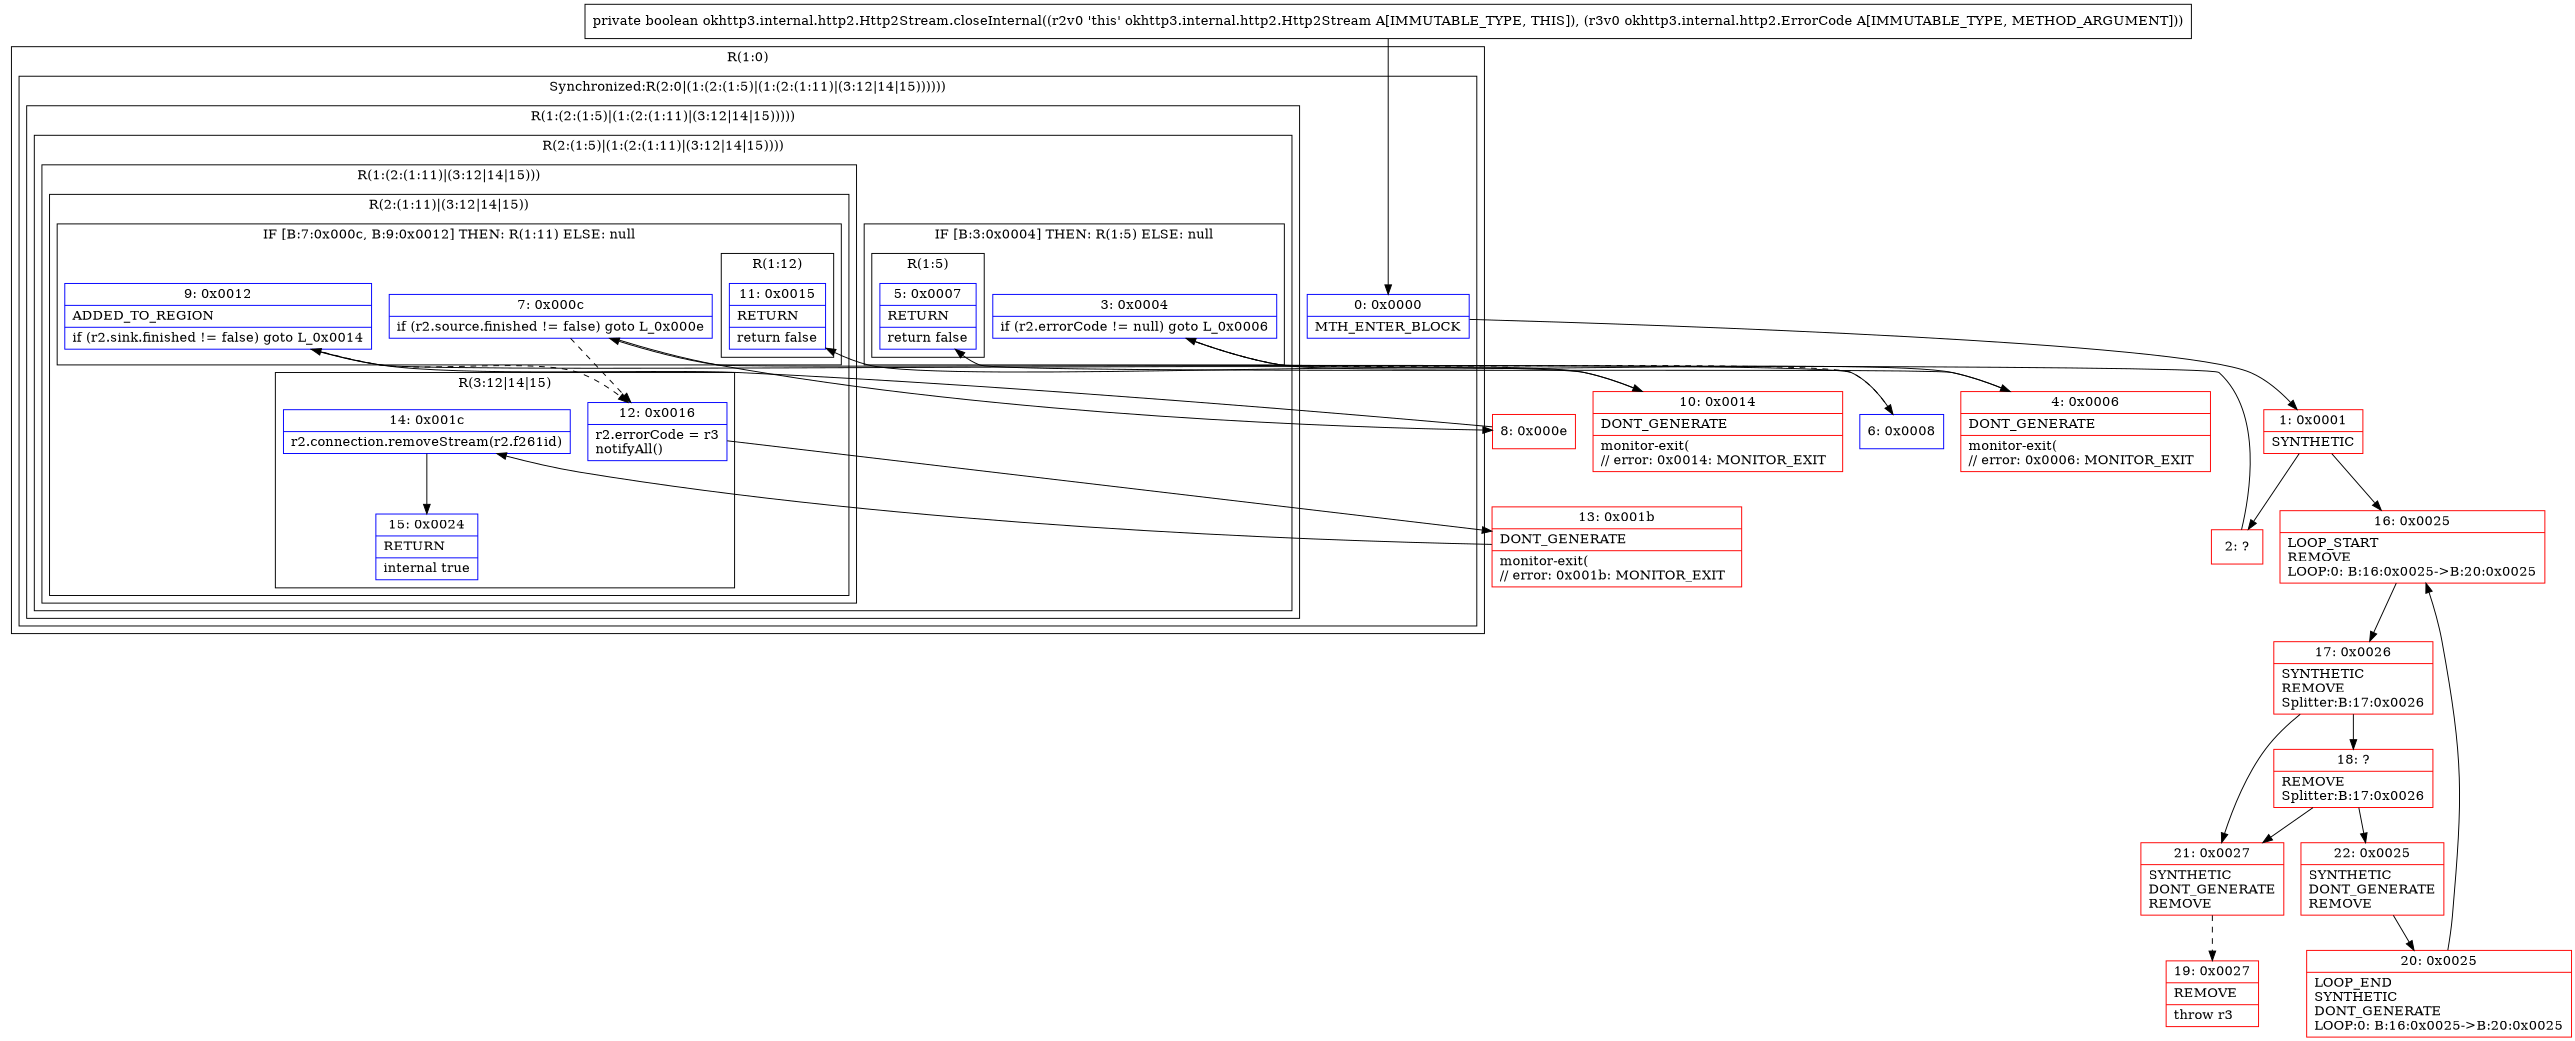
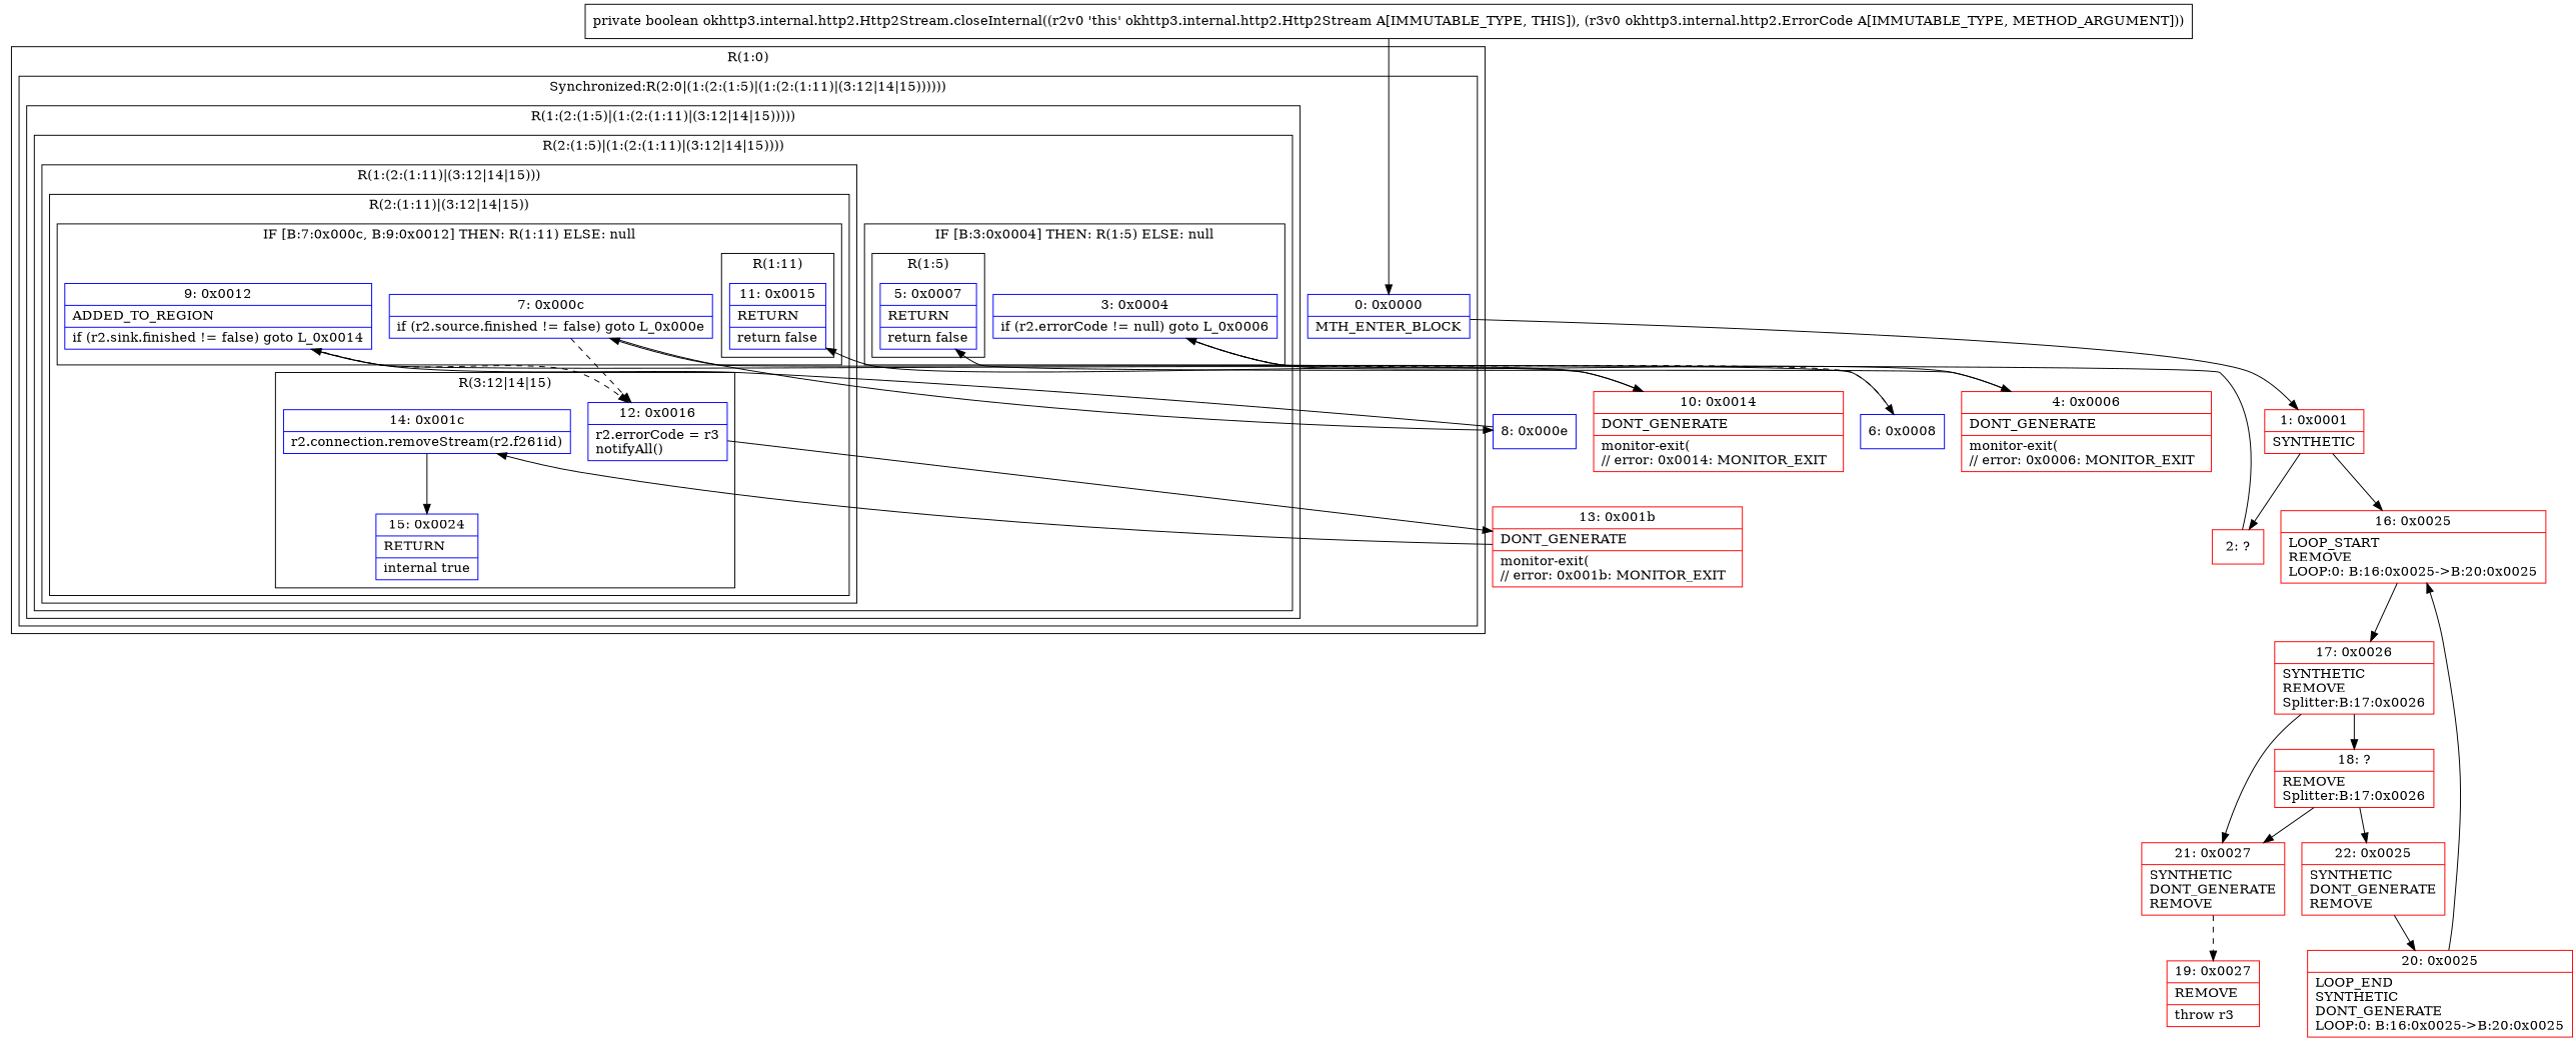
  digraph {
    node [color=red shape=record]
    n1 [color=blue label="{5\:\ 0x0007|RETURN\l|return false\l}"]
    n2 [color=blue label="{3\:\ 0x0004|if (r2.errorCode != null) goto L_0x0006\l}"]
    n3 [color=blue label="{11\:\ 0x0015|RETURN\l|return false\l}"]
    n4 [color=blue label="{7\:\ 0x000c|if (r2.source.finished != false) goto L_0x000e\l}"]
    n5 [color=blue label="{9\:\ 0x0012|ADDED_TO_REGION\l|if (r2.sink.finished != false) goto L_0x0014\l}"]
    n6 [color=blue label="{12\:\ 0x0016|r2.errorCode = r3\lnotifyAll()\l}"]
    n7 [color=blue label="{14\:\ 0x001c|r2.connection.removeStream(r2.f261id)\l}"]
    n8 [color=blue label="{15\:\ 0x0024|RETURN\l|internal true\l}"]
    n9 [color=blue label="{0\:\ 0x0000|MTH_ENTER_BLOCK\l}"]
    n10 [label="{4\:\ 0x0006|DONT_GENERATE\l|monitor\-exit(\l\/\/ error: 0x0006: MONITOR_EXIT  \l}"]
    n11 [color=blue label="{6\:\ 0x0008}"]
-   n12 [label="{8\:\ 0x000e}"]
+   n12 [color=blue label="{8\:\ 0x000e}"]
    n13 [label="{10\:\ 0x0014|DONT_GENERATE\l|monitor\-exit(\l\/\/ error: 0x0014: MONITOR_EXIT  \l}"]
    n14 [label="{13\:\ 0x001b|DONT_GENERATE\l|monitor\-exit(\l\/\/ error: 0x001b: MONITOR_EXIT  \l}"]
    n15 [label="{1\:\ 0x0001|SYNTHETIC\l}"]
    n16 [label="{2\:\ ?}"]
    n17 [label="{16\:\ 0x0025|LOOP_START\lREMOVE\lLOOP:0: B:16:0x0025\-\>B:20:0x0025\l}"]
    n18 [label="{17\:\ 0x0026|SYNTHETIC\lREMOVE\lSplitter:B:17:0x0026\l}"]
    n19 [label="{18\:\ ?|REMOVE\lSplitter:B:17:0x0026\l}"]
    n20 [label="{21\:\ 0x0027|SYNTHETIC\lDONT_GENERATE\lREMOVE\l}"]
    n21 [label="{22\:\ 0x0025|SYNTHETIC\lDONT_GENERATE\lREMOVE\l}"]
    n22 [label="{20\:\ 0x0025|LOOP_END\lSYNTHETIC\lDONT_GENERATE\lLOOP:0: B:16:0x0025\-\>B:20:0x0025\l}"]
    n23 [label="{19\:\ 0x0027|REMOVE\l|throw r3\l}"]
    n24 [label="{private boolean okhttp3.internal.http2.Http2Stream.closeInternal((r2v0 'this' okhttp3.internal.http2.Http2Stream A[IMMUTABLE_TYPE, THIS]), (r3v0 okhttp3.internal.http2.ErrorCode A[IMMUTABLE_TYPE, METHOD_ARGUMENT])) }" color=""]
    subgraph cluster_1 {
      label="R(1:0)"
      subgraph cluster_2 {
        label="Synchronized:R(2:0|(1:(2:(1:5)|(1:(2:(1:11)|(3:12|14|15))))))"
        n9
        subgraph cluster_3 {
          label="R(1:(2:(1:5)|(1:(2:(1:11)|(3:12|14|15)))))"
          subgraph cluster_4 {
            label="R(2:(1:5)|(1:(2:(1:11)|(3:12|14|15))))"
            subgraph cluster_5 {
              label="IF [B:3:0x0004] THEN: R(1:5) ELSE: null"
              n2
              subgraph cluster_6 {
                label="R(1:5)"
                n1
              }
            }
            subgraph cluster_7 {
              label="R(1:(2:(1:11)|(3:12|14|15)))"
              subgraph cluster_8 {
                label="R(2:(1:11)|(3:12|14|15))"
                subgraph cluster_9 {
                  label="IF [B:7:0x000c, B:9:0x0012] THEN: R(1:11) ELSE: null"
                  n4
                  n5
                  subgraph cluster_10 {
-                   label="R(1:12)"
+                   label="R(1:11)"
                    n3
                  }
                }
                subgraph cluster_11 {
                  label="R(3:12|14|15)"
                  n6
                  n7
                  n8
                }
              }
            }
          }
        }
      }
    }
    n2 -> n10
    n2 -> n11 [style=dashed]
    n4 -> n6 [style=dashed]
    n4 -> n12
    n5 -> n6 [style=dashed]
    n5 -> n13
    n6 -> n14
    n7 -> n8
    n9 -> n15
    n10 -> n1
    n11 -> n4
    n12 -> n5
    n13 -> n3
    n14 -> n7
    n15 -> n16
    n15 -> n17
    n16 -> n2
    n17 -> n18
    n18 -> n19
    n18 -> n20
    n19 -> n20
    n19 -> n21
    n20 -> n23 [style=dashed]
    n21 -> n22
    n22 -> n17
    n24 -> n9
  }
